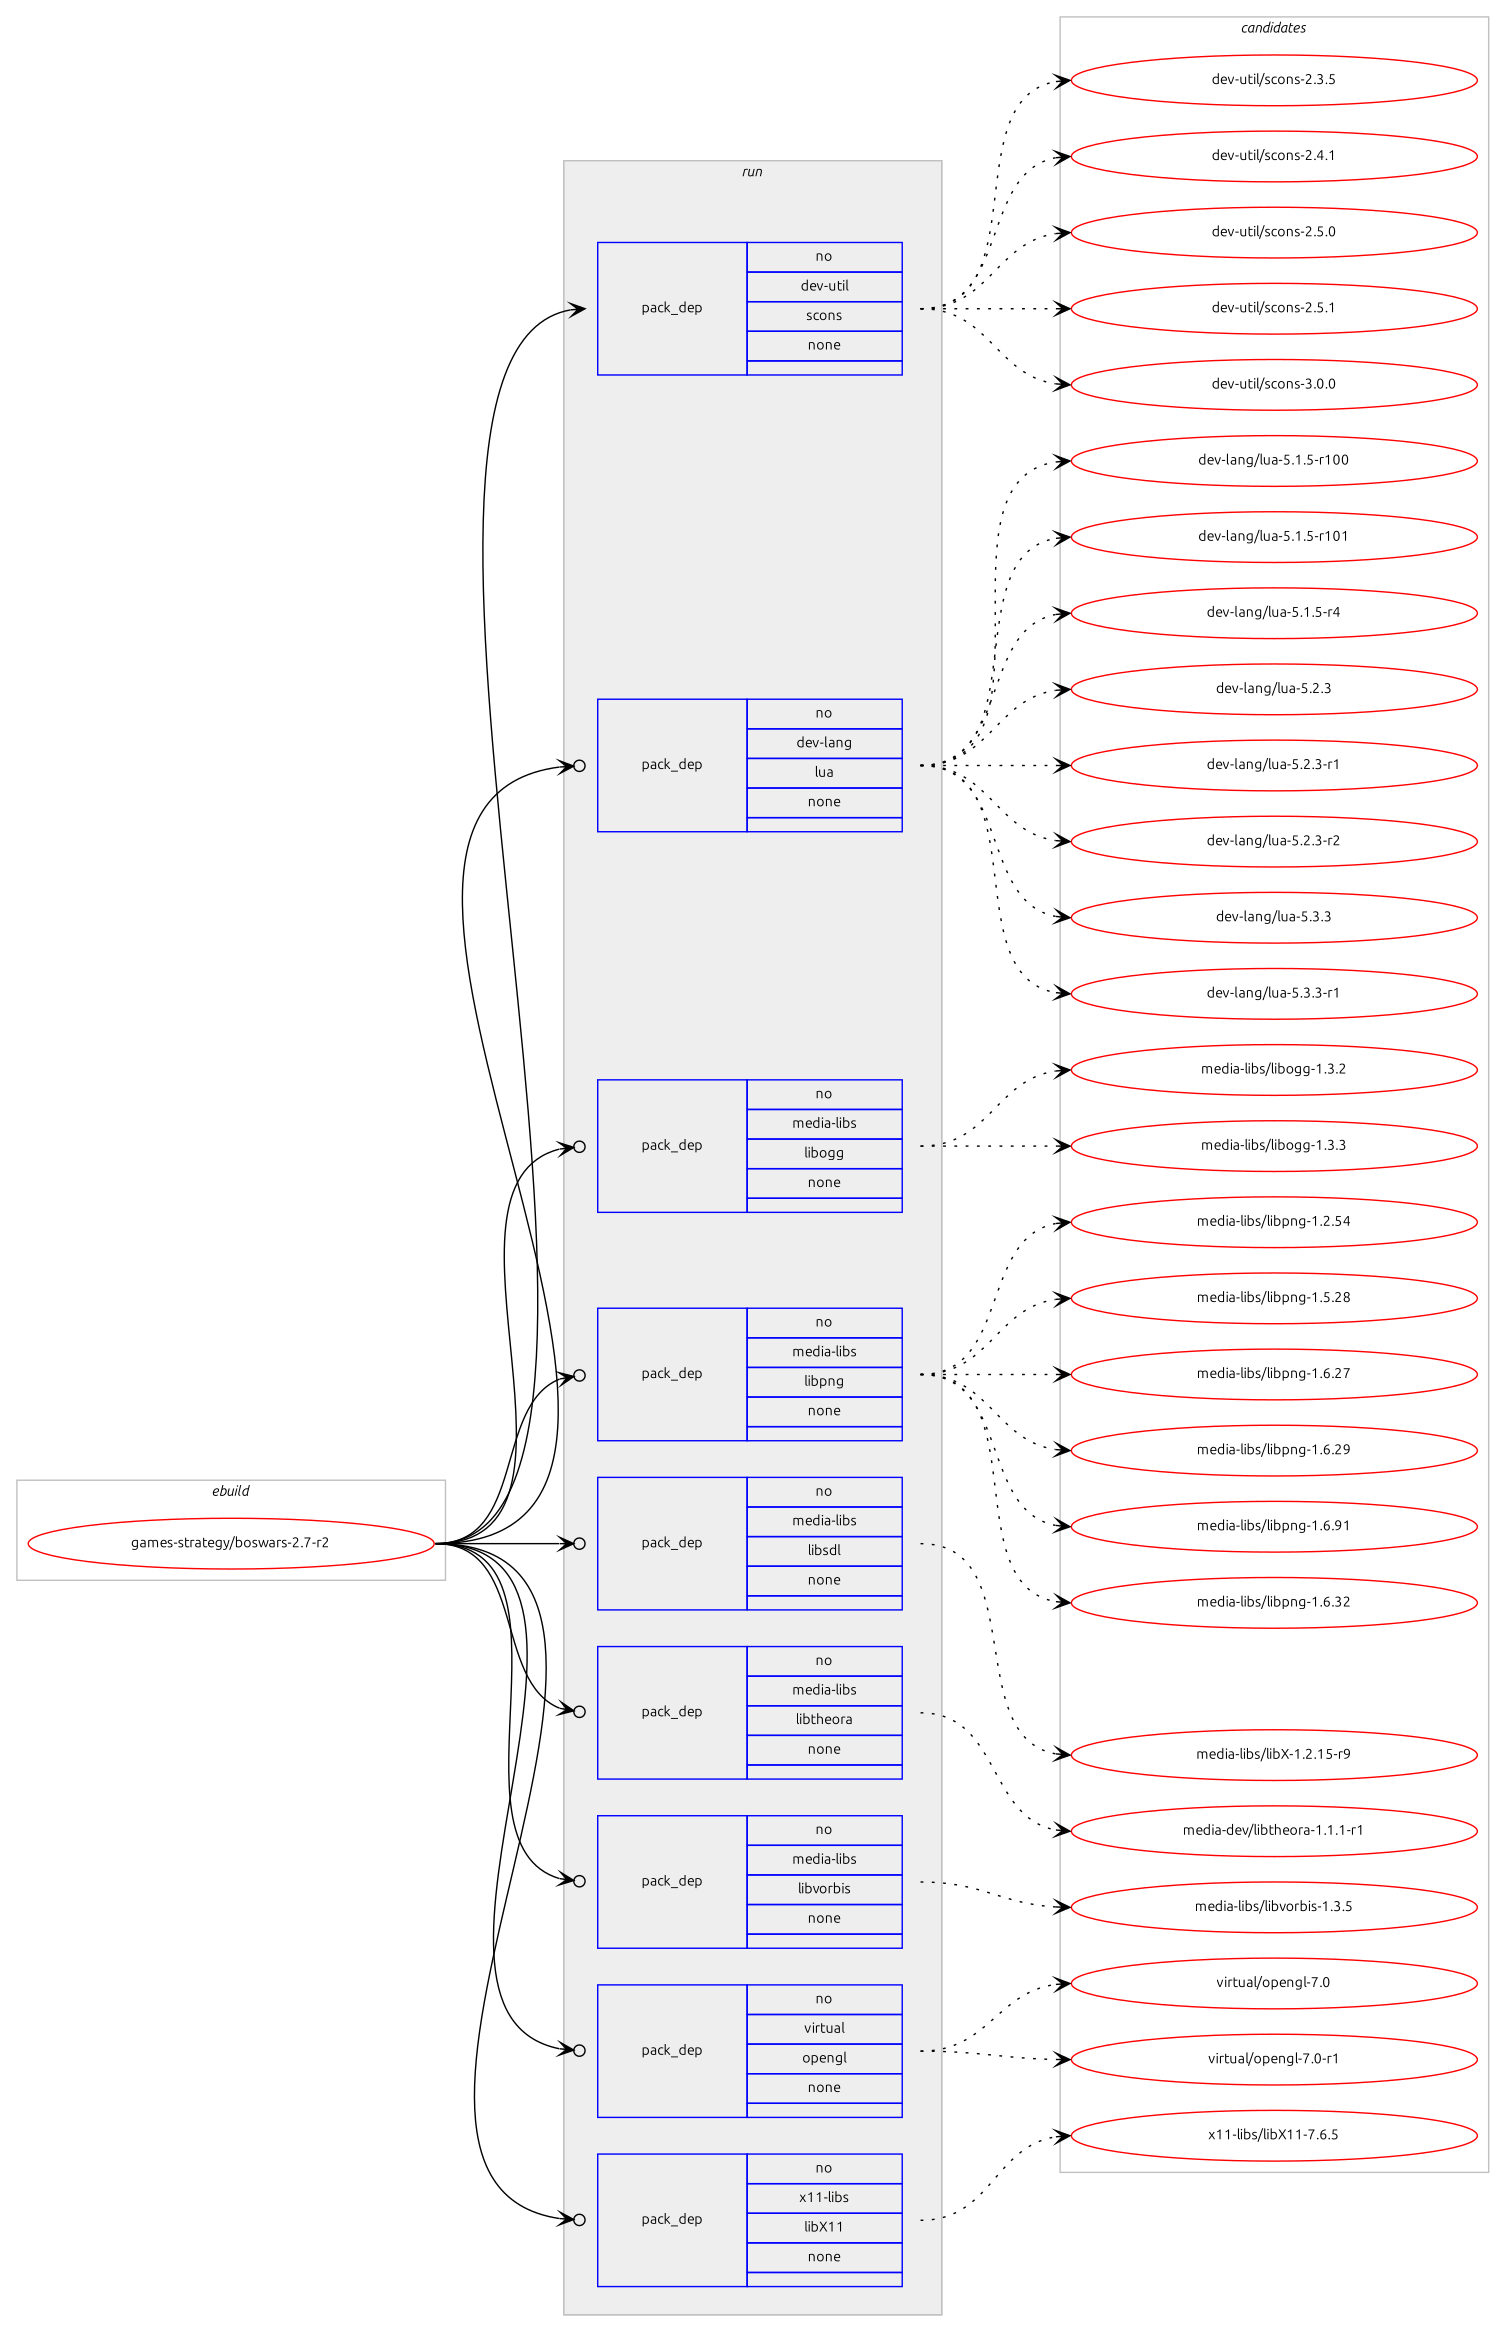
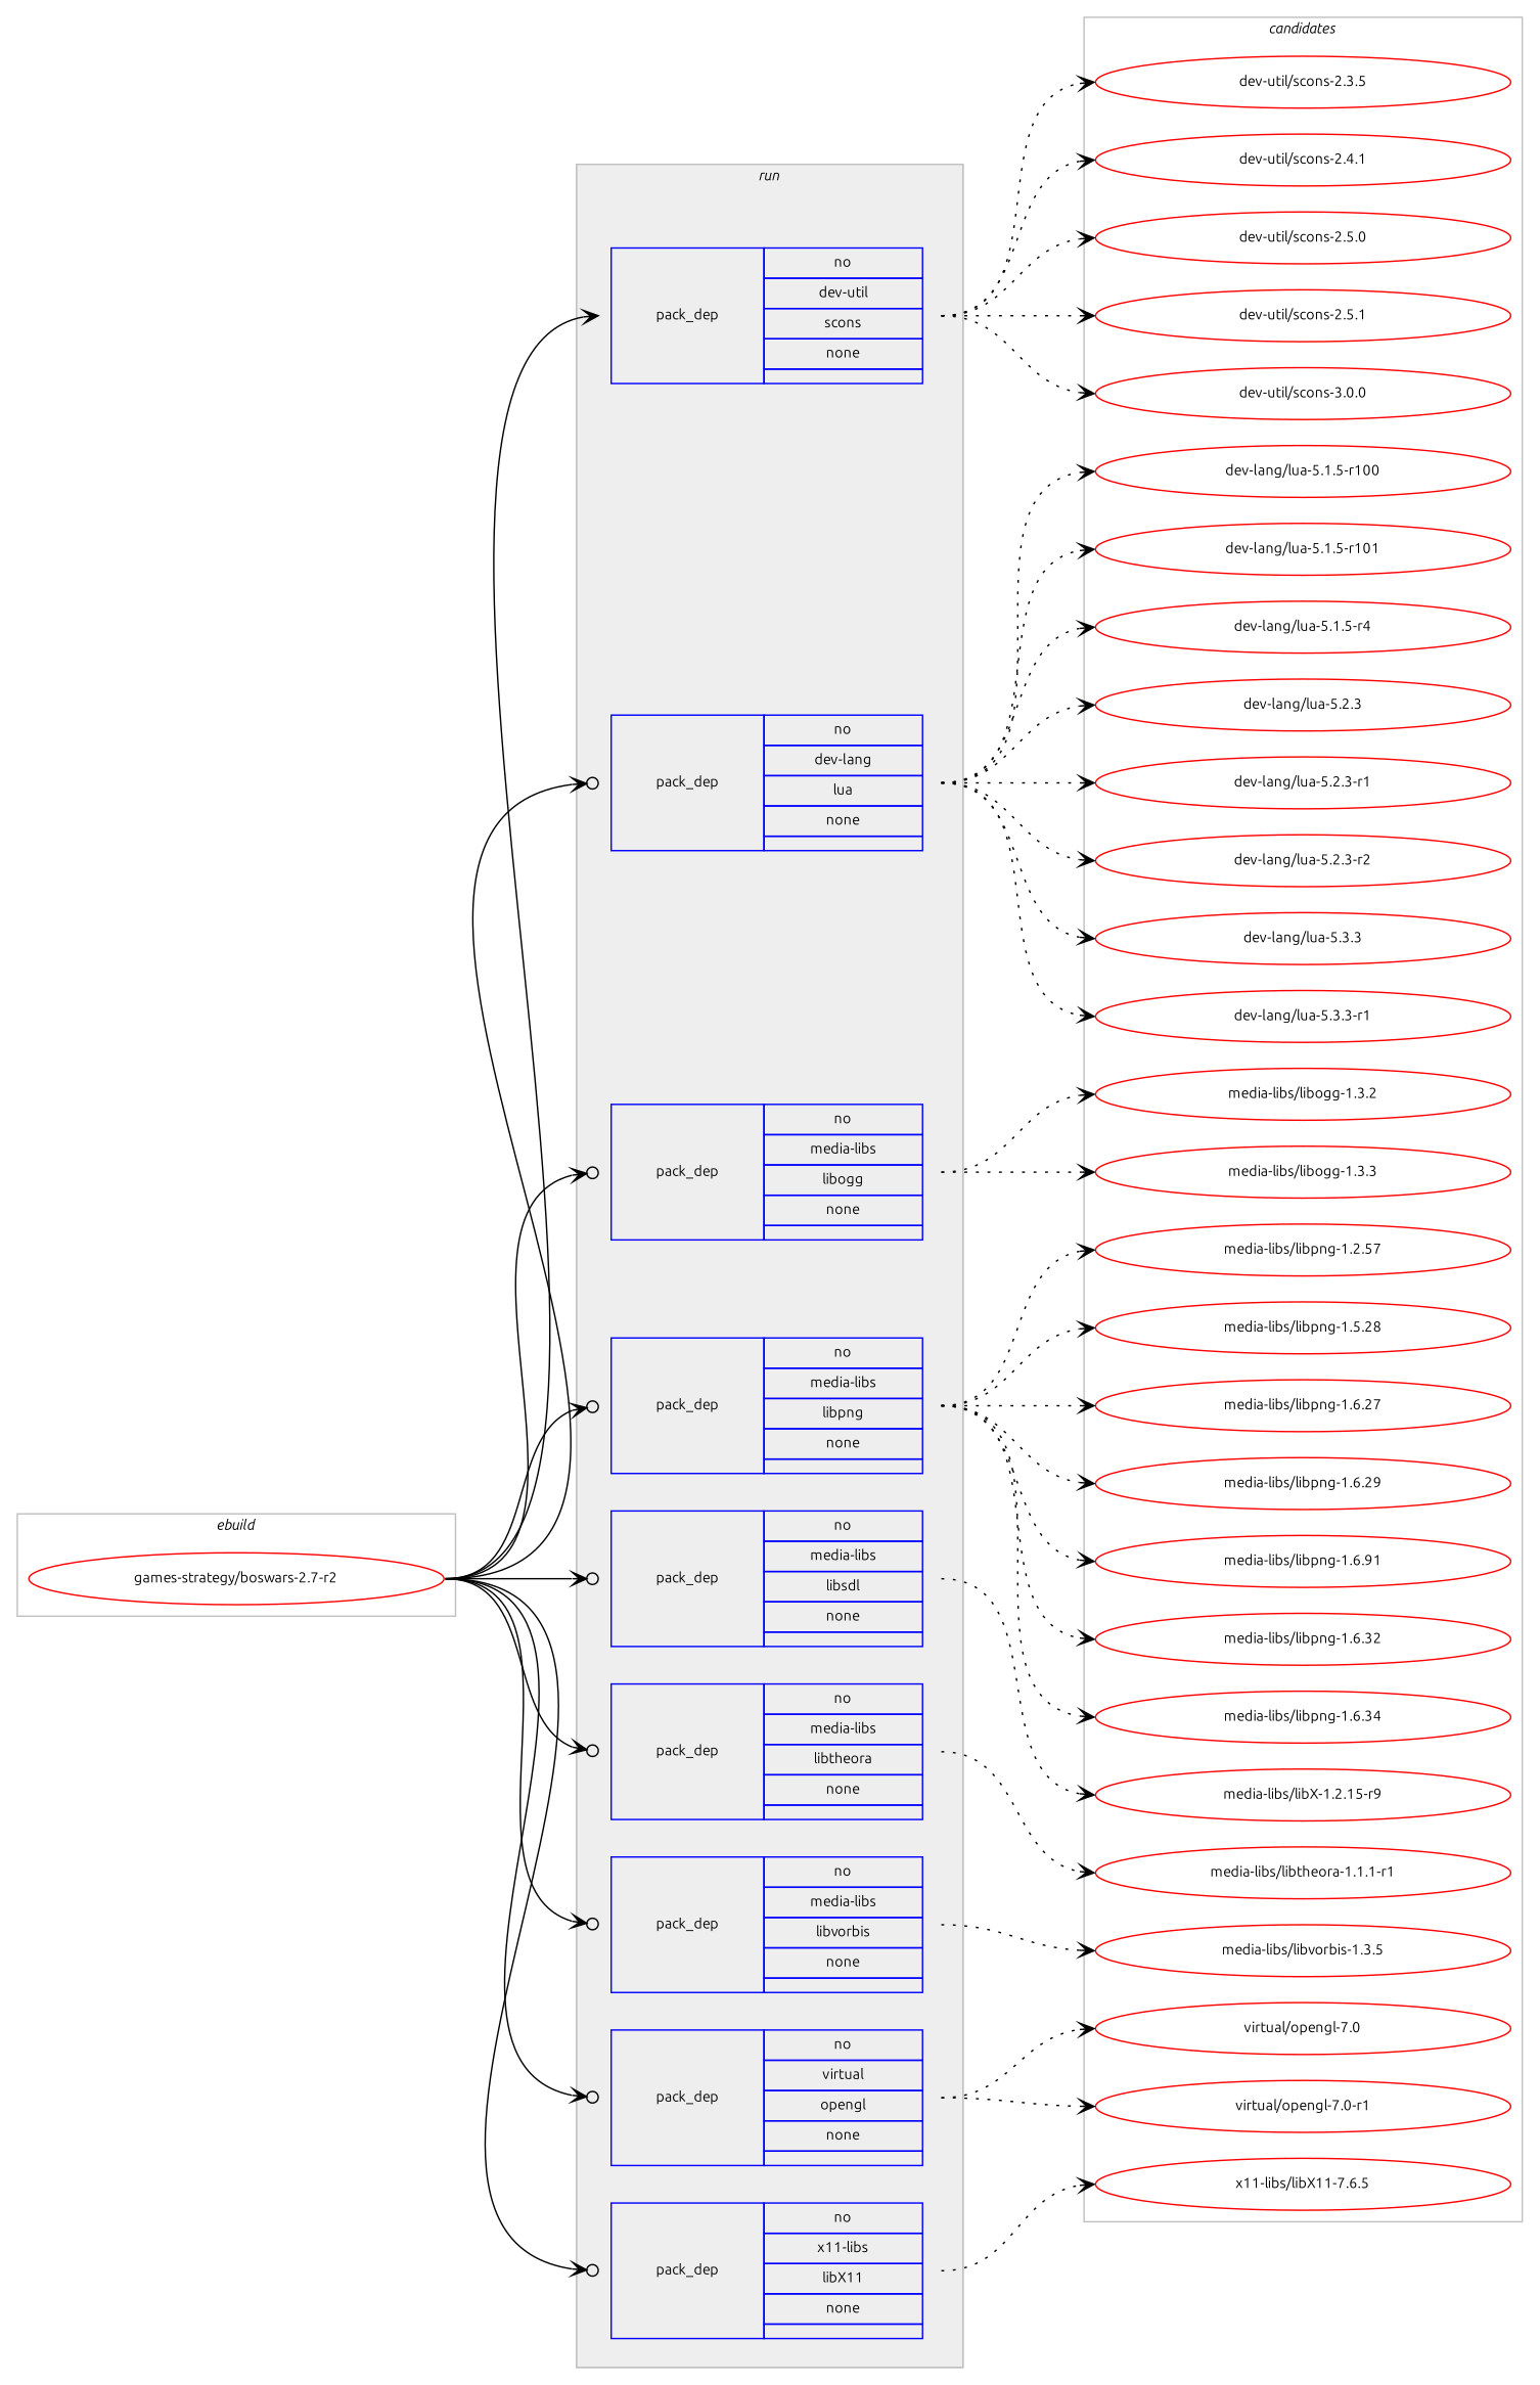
  digraph {
    compound=true
    concentrate=true
    fontname=Ubuntu
    fontsize=10
    newrank=true
    rankdir=LR
    ranksep=1.5
    node [color=red fontname=Ubuntu fontsize=10]
    edge [arrowhead=vee fontname=Ubuntu headport=w style=dotted tailport=e weight=100]
    n1 [label="games-strategy/boswars-2.7-r2" width=4]
    n2 [color=blue label=<<TABLE BORDER="0" CELLBORDER="1" CELLSPACING="0" CELLPADDING="4" WIDTH="220"><TR><TD ROWSPAN="6" CELLPADDING="30">pack_dep</TD></TR><TR><TD WIDTH="110">no</TD></TR><TR><TD>dev-util</TD></TR><TR><TD>scons</TD></TR><TR><TD>none</TD></TR><TR><TD></TD></TR></TABLE>> shape=none]
    n3 [color=blue label=<<TABLE BORDER="0" CELLBORDER="1" CELLSPACING="0" CELLPADDING="4" WIDTH="220"><TR><TD ROWSPAN="6" CELLPADDING="30">pack_dep</TD></TR><TR><TD WIDTH="110">no</TD></TR><TR><TD>dev-lang</TD></TR><TR><TD>lua</TD></TR><TR><TD>none</TD></TR><TR><TD></TD></TR></TABLE>> shape=none]
    n4 [color=blue label=<<TABLE BORDER="0" CELLBORDER="1" CELLSPACING="0" CELLPADDING="4" WIDTH="220"><TR><TD ROWSPAN="6" CELLPADDING="30">pack_dep</TD></TR><TR><TD WIDTH="110">no</TD></TR><TR><TD>media-libs</TD></TR><TR><TD>libogg</TD></TR><TR><TD>none</TD></TR><TR><TD></TD></TR></TABLE>> shape=none]
    n5 [color=blue label=<<TABLE BORDER="0" CELLBORDER="1" CELLSPACING="0" CELLPADDING="4" WIDTH="220"><TR><TD ROWSPAN="6" CELLPADDING="30">pack_dep</TD></TR><TR><TD WIDTH="110">no</TD></TR><TR><TD>media-libs</TD></TR><TR><TD>libpng</TD></TR><TR><TD>none</TD></TR><TR><TD></TD></TR></TABLE>> shape=none]
    n6 [color=blue label=<<TABLE BORDER="0" CELLBORDER="1" CELLSPACING="0" CELLPADDING="4" WIDTH="220"><TR><TD ROWSPAN="6" CELLPADDING="30">pack_dep</TD></TR><TR><TD WIDTH="110">no</TD></TR><TR><TD>media-libs</TD></TR><TR><TD>libsdl</TD></TR><TR><TD>none</TD></TR><TR><TD></TD></TR></TABLE>> shape=none]
    n7 [color=blue label=<<TABLE BORDER="0" CELLBORDER="1" CELLSPACING="0" CELLPADDING="4" WIDTH="220"><TR><TD ROWSPAN="6" CELLPADDING="30">pack_dep</TD></TR><TR><TD WIDTH="110">no</TD></TR><TR><TD>media-libs</TD></TR><TR><TD>libtheora</TD></TR><TR><TD>none</TD></TR><TR><TD></TD></TR></TABLE>> shape=none]
    n8 [color=blue label=<<TABLE BORDER="0" CELLBORDER="1" CELLSPACING="0" CELLPADDING="4" WIDTH="220"><TR><TD ROWSPAN="6" CELLPADDING="30">pack_dep</TD></TR><TR><TD WIDTH="110">no</TD></TR><TR><TD>media-libs</TD></TR><TR><TD>libvorbis</TD></TR><TR><TD>none</TD></TR><TR><TD></TD></TR></TABLE>> shape=none]
    n9 [color=blue label=<<TABLE BORDER="0" CELLBORDER="1" CELLSPACING="0" CELLPADDING="4" WIDTH="220"><TR><TD ROWSPAN="6" CELLPADDING="30">pack_dep</TD></TR><TR><TD WIDTH="110">no</TD></TR><TR><TD>virtual</TD></TR><TR><TD>opengl</TD></TR><TR><TD>none</TD></TR><TR><TD></TD></TR></TABLE>> shape=none]
    n10 [color=blue label=<<TABLE BORDER="0" CELLBORDER="1" CELLSPACING="0" CELLPADDING="4" WIDTH="220"><TR><TD ROWSPAN="6" CELLPADDING="30">pack_dep</TD></TR><TR><TD WIDTH="110">no</TD></TR><TR><TD>x11-libs</TD></TR><TR><TD>libX11</TD></TR><TR><TD>none</TD></TR><TR><TD></TD></TR></TABLE>> shape=none]
    n11 [label="dev-util/scons-2.3.5" width=4]
    n12 [label="dev-util/scons-2.4.1" width=4]
    n13 [label="dev-util/scons-2.5.0" width=4]
    n14 [label="dev-util/scons-2.5.1" width=4]
    n15 [label="dev-util/scons-3.0.0" width=4]
    n16 [label="dev-lang/lua-5.1.5-r100" width=4]
    n17 [label="dev-lang/lua-5.1.5-r101" width=4]
    n18 [label="dev-lang/lua-5.1.5-r4" width=4]
    n19 [label="dev-lang/lua-5.2.3" width=4]
    n20 [label="dev-lang/lua-5.2.3-r1" width=4]
    n21 [label="dev-lang/lua-5.2.3-r2" width=4]
    n22 [label="dev-lang/lua-5.3.3" width=4]
    n23 [label="dev-lang/lua-5.3.3-r1" width=4]
    n24 [label="media-libs/libogg-1.3.2" width=4]
    n25 [label="media-libs/libogg-1.3.3" width=4]
-   n26 [label="media-libs/libpng-1.2.54" width=4]
+   n26 [label="media-libs/libpng-1.2.57" width=4]
    n27 [label="media-libs/libpng-1.5.28" width=4]
    n28 [label="media-libs/libpng-1.6.27" width=4]
    n29 [label="media-libs/libpng-1.6.29" width=4]
    n30 [label="media-libs/libpng-1.6.91" width=4]
    n31 [label="media-libs/libpng-1.6.32" width=4]
+   n32 [label="media-libs/libpng-1.6.34" width=4]
    n33 [label="media-libs/libX-1.2.15-r9" width=4]
-   n34 [label="media-dev/libtheora-1.1.1-r1" width=4]
+   n34 [label="media-libs/libtheora-1.1.1-r1" width=4]
    n35 [label="media-libs/libvorbis-1.3.5" width=4]
    n36 [label="virtual/opengl-7.0" width=4]
    n37 [label="virtual/opengl-7.0-r1" width=4]
    n38 [label="x11-libs/libX11-7.6.5" width=4]
    subgraph cluster_1 {
      color=gray
      label=<<i>ebuild</i>>
      rank=same
      n1
    }
    subgraph cluster_2 {
      color=gray
      label=<<i>dependencies</i>>
      subgraph cluster_3 {
        color=gray
        fillcolor="#eeeeee"
        label=<<i>compile</i>>
        style=filled
        subgraph sub_4 {
          color=gray
          fillcolor="#eeeeee"
          label=<<i>compile</i>>
          style=filled
          n2
        }
      }
      subgraph cluster_5 {
        color=gray
        fillcolor="#eeeeee"
        label=<<i>compile and run</i>>
        style=filled
        subgraph sub_6 {
          color=gray
          fillcolor="#eeeeee"
          label=<<i>compile and run</i>>
          style=filled
          n3
        }
        subgraph sub_7 {
          color=gray
          fillcolor="#eeeeee"
          label=<<i>compile and run</i>>
          style=filled
          n4
        }
        subgraph sub_8 {
          color=gray
          fillcolor="#eeeeee"
          label=<<i>compile and run</i>>
          style=filled
          n5
        }
        subgraph sub_9 {
          color=gray
          fillcolor="#eeeeee"
          label=<<i>compile and run</i>>
          style=filled
          n6
        }
        subgraph sub_10 {
          color=gray
          fillcolor="#eeeeee"
          label=<<i>compile and run</i>>
          style=filled
          n7
        }
        subgraph sub_11 {
          color=gray
          fillcolor="#eeeeee"
          label=<<i>compile and run</i>>
          style=filled
          n8
        }
        subgraph sub_12 {
          color=gray
          fillcolor="#eeeeee"
          label=<<i>compile and run</i>>
          style=filled
          n9
        }
        subgraph sub_13 {
          color=gray
          fillcolor="#eeeeee"
          label=<<i>compile and run</i>>
          style=filled
          n10
        }
      }
      subgraph cluster_14 {
        color=gray
        fillcolor="#eeeeee"
        label=<<i>run</i>>
        style=filled
      }
    }
    subgraph cluster_15 {
      color=gray
      label=<<i>candidates</i>>
      rank=same
      subgraph sub_16 {
        color=black
        label=<<i>candidates</i>>
        nodesep=1
        rank=same
        n11
        n12
        n13
        n14
        n15
      }
      subgraph sub_17 {
        color=black
        label=<<i>candidates</i>>
        nodesep=1
        rank=same
        n16
        n17
        n18
        n19
        n20
        n21
        n22
        n23
      }
      subgraph sub_18 {
        color=black
        label=<<i>candidates</i>>
        nodesep=1
        rank=same
        n24
        n25
      }
      subgraph sub_19 {
        color=black
        label=<<i>candidates</i>>
        nodesep=1
        rank=same
        n26
        n27
        n28
        n29
        n30
        n31
+       n32
      }
      subgraph sub_20 {
        color=black
        label=<<i>candidates</i>>
        nodesep=1
        rank=same
        n33
      }
      subgraph sub_21 {
        color=black
        label=<<i>candidates</i>>
        nodesep=1
        rank=same
        n34
      }
      subgraph sub_22 {
        color=black
        label=<<i>candidates</i>>
        nodesep=1
        rank=same
        n35
      }
      subgraph sub_23 {
        color=black
        label=<<i>candidates</i>>
        nodesep=1
        rank=same
        n36
        n37
      }
      subgraph sub_24 {
        color=black
        label=<<i>candidates</i>>
        nodesep=1
        rank=same
        n38
      }
    }
    n1 -> n2 [style=solid weight=20]
    n1 -> n3 [arrowhead=odotvee style=solid weight=20]
    n1 -> n4 [arrowhead=odotvee style=solid weight=20]
    n1 -> n5 [arrowhead=odotvee style=solid weight=20]
    n1 -> n6 [arrowhead=odotvee style=solid weight=20]
    n1 -> n7 [arrowhead=odotvee style=solid weight=20]
    n1 -> n8 [arrowhead=odotvee style=solid weight=20]
    n1 -> n9 [arrowhead=odotvee style=solid weight=20]
    n1 -> n10 [arrowhead=odotvee style=solid weight=20]
    n2 -> n11
    n2 -> n12
    n2 -> n13
    n2 -> n14
    n2 -> n15
    n3 -> n16
    n3 -> n17
    n3 -> n18
    n3 -> n19
    n3 -> n20
    n3 -> n21
    n3 -> n22
    n3 -> n23
    n4 -> n24
    n4 -> n25
    n5 -> n26
    n5 -> n27
    n5 -> n28
    n5 -> n29
    n5 -> n30
    n5 -> n31
+   n5 -> n32
    n6 -> n33
    n7 -> n34
    n8 -> n35
    n9 -> n36
    n9 -> n37
    n10 -> n38
  }
